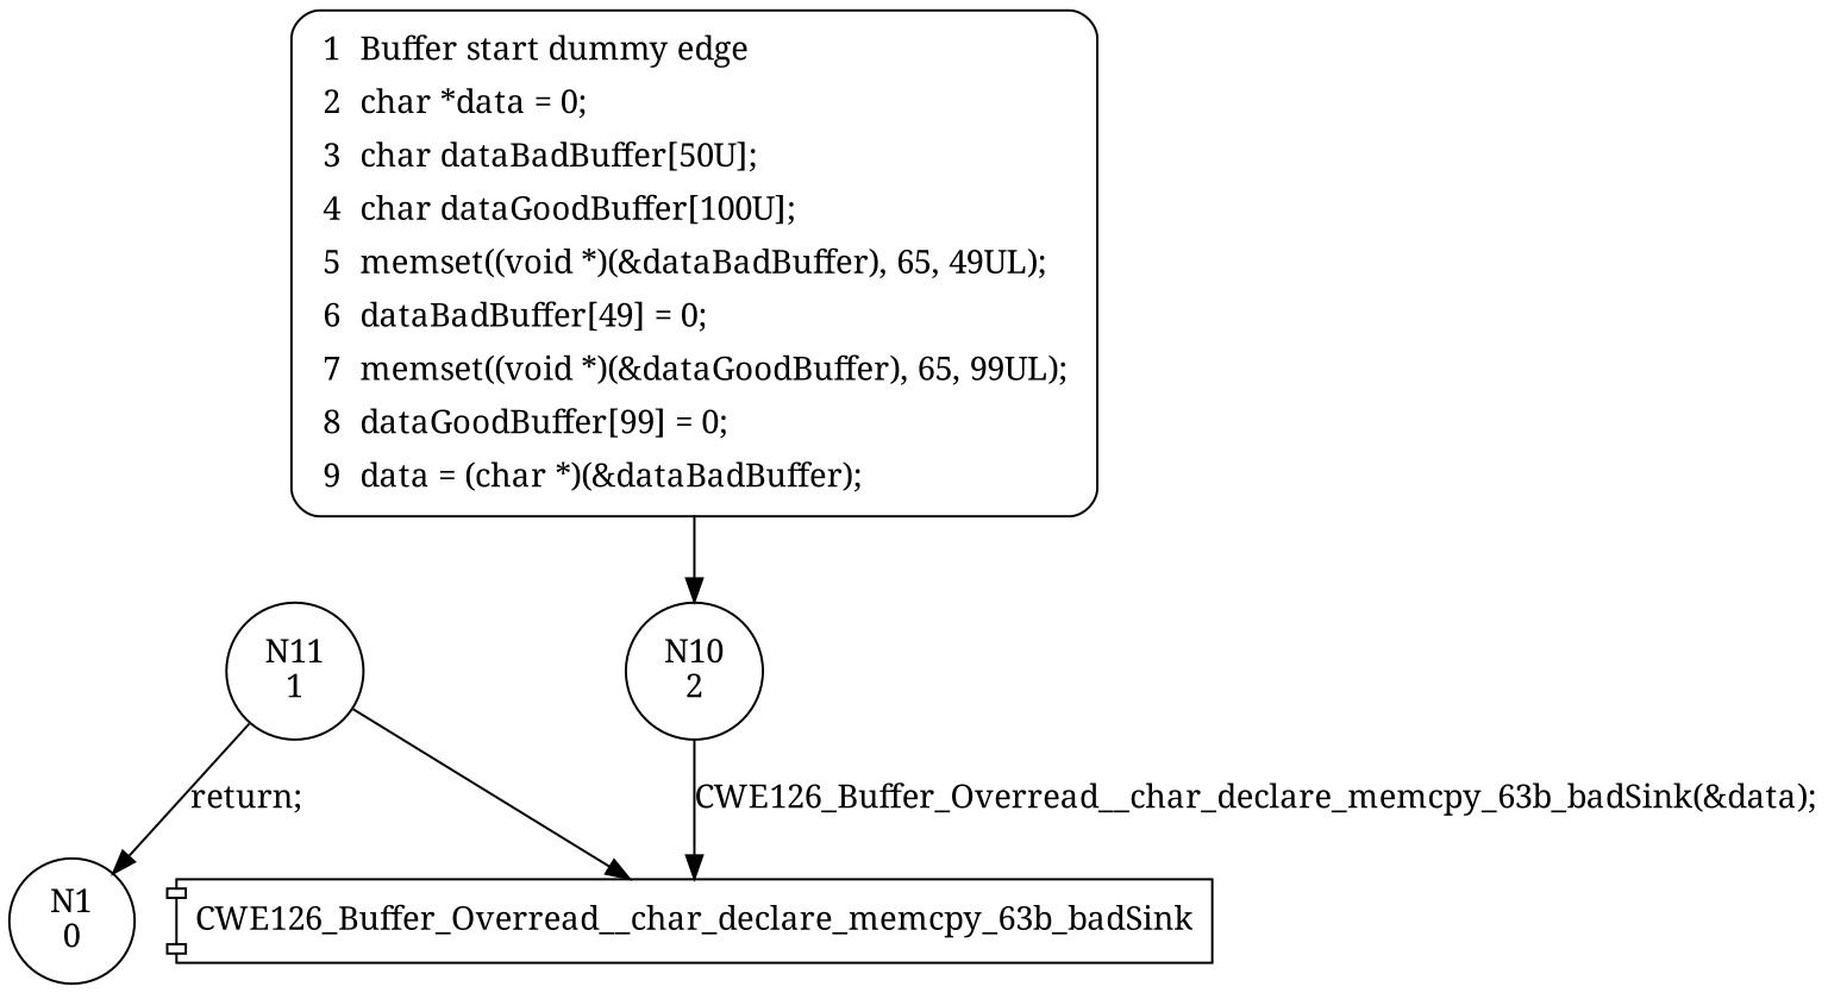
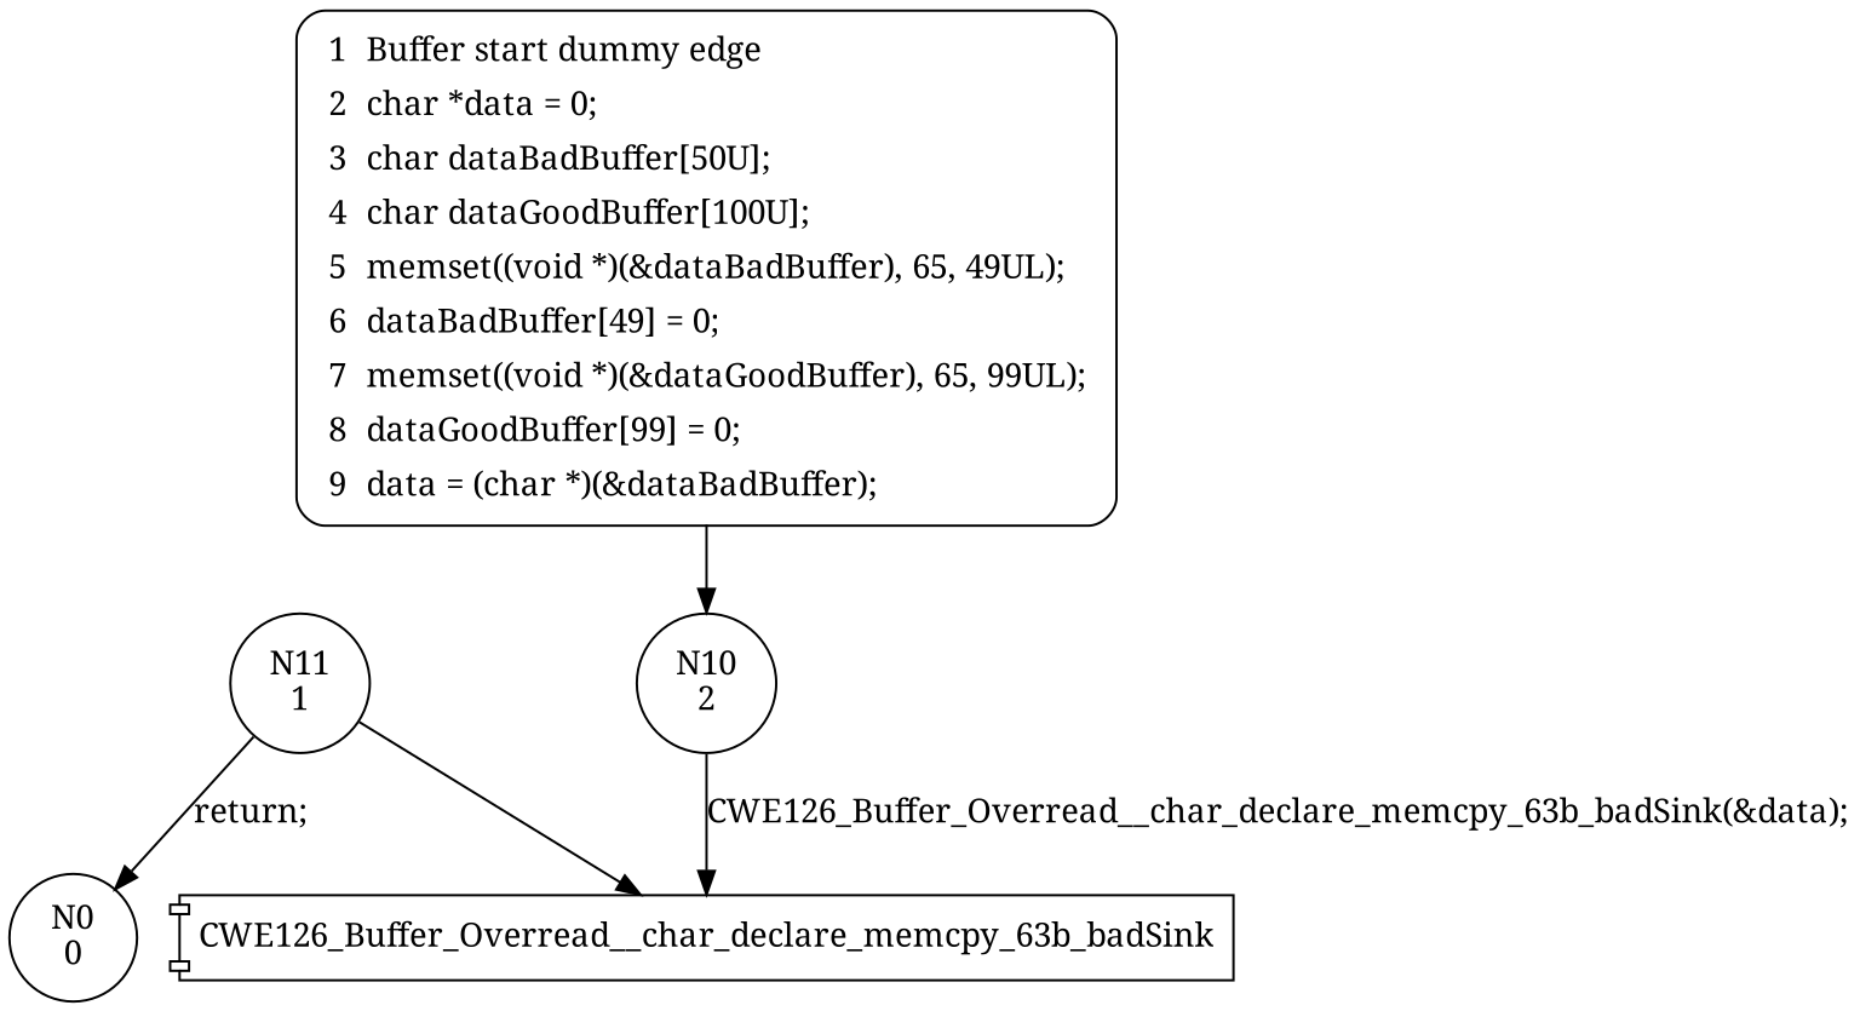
  digraph {
    fontname="Noto Serif"
    node [fontname="Noto Serif" shape=circle]
    edge [fontname="Noto Serif"]
    n1 [label="N10\n2"]
    n2 [label=CWE126_Buffer_Overread__char_declare_memcpy_63b_badSink shape=component]
    n3 [label="N11\n1"]
-   n4 [label="N1\n0"]
+   n4 [label="N0\n0"]
    n5 [fillcolor=white label=<<table border="0" cellborder="0" cellpadding="3" bgcolor="white"><tr><td align="right">1</td><td align="left">Buffer start dummy edge</td></tr><tr><td align="right">2</td><td align="left">char *data = 0;</td></tr><tr><td align="right">3</td><td align="left">char dataBadBuffer[50U];</td></tr><tr><td align="right">4</td><td align="left">char dataGoodBuffer[100U];</td></tr><tr><td align="right">5</td><td align="left">memset((void *)(&amp;dataBadBuffer), 65, 49UL);</td></tr><tr><td align="right">6</td><td align="left">dataBadBuffer[49] = 0;</td></tr><tr><td align="right">7</td><td align="left">memset((void *)(&amp;dataGoodBuffer), 65, 99UL);</td></tr><tr><td align="right">8</td><td align="left">dataGoodBuffer[99] = 0;</td></tr><tr><td align="right">9</td><td align="left">data = (char *)(&amp;dataBadBuffer);</td></tr></table>> penwidth=1 shape=Mrecord style="filled,bold"]
    n1 -> n2 [label="CWE126_Buffer_Overread__char_declare_memcpy_63b_badSink(&data);"]
    n3 -> n2
    n3 -> n4 [label="return;"]
    n5 -> n1
  }
